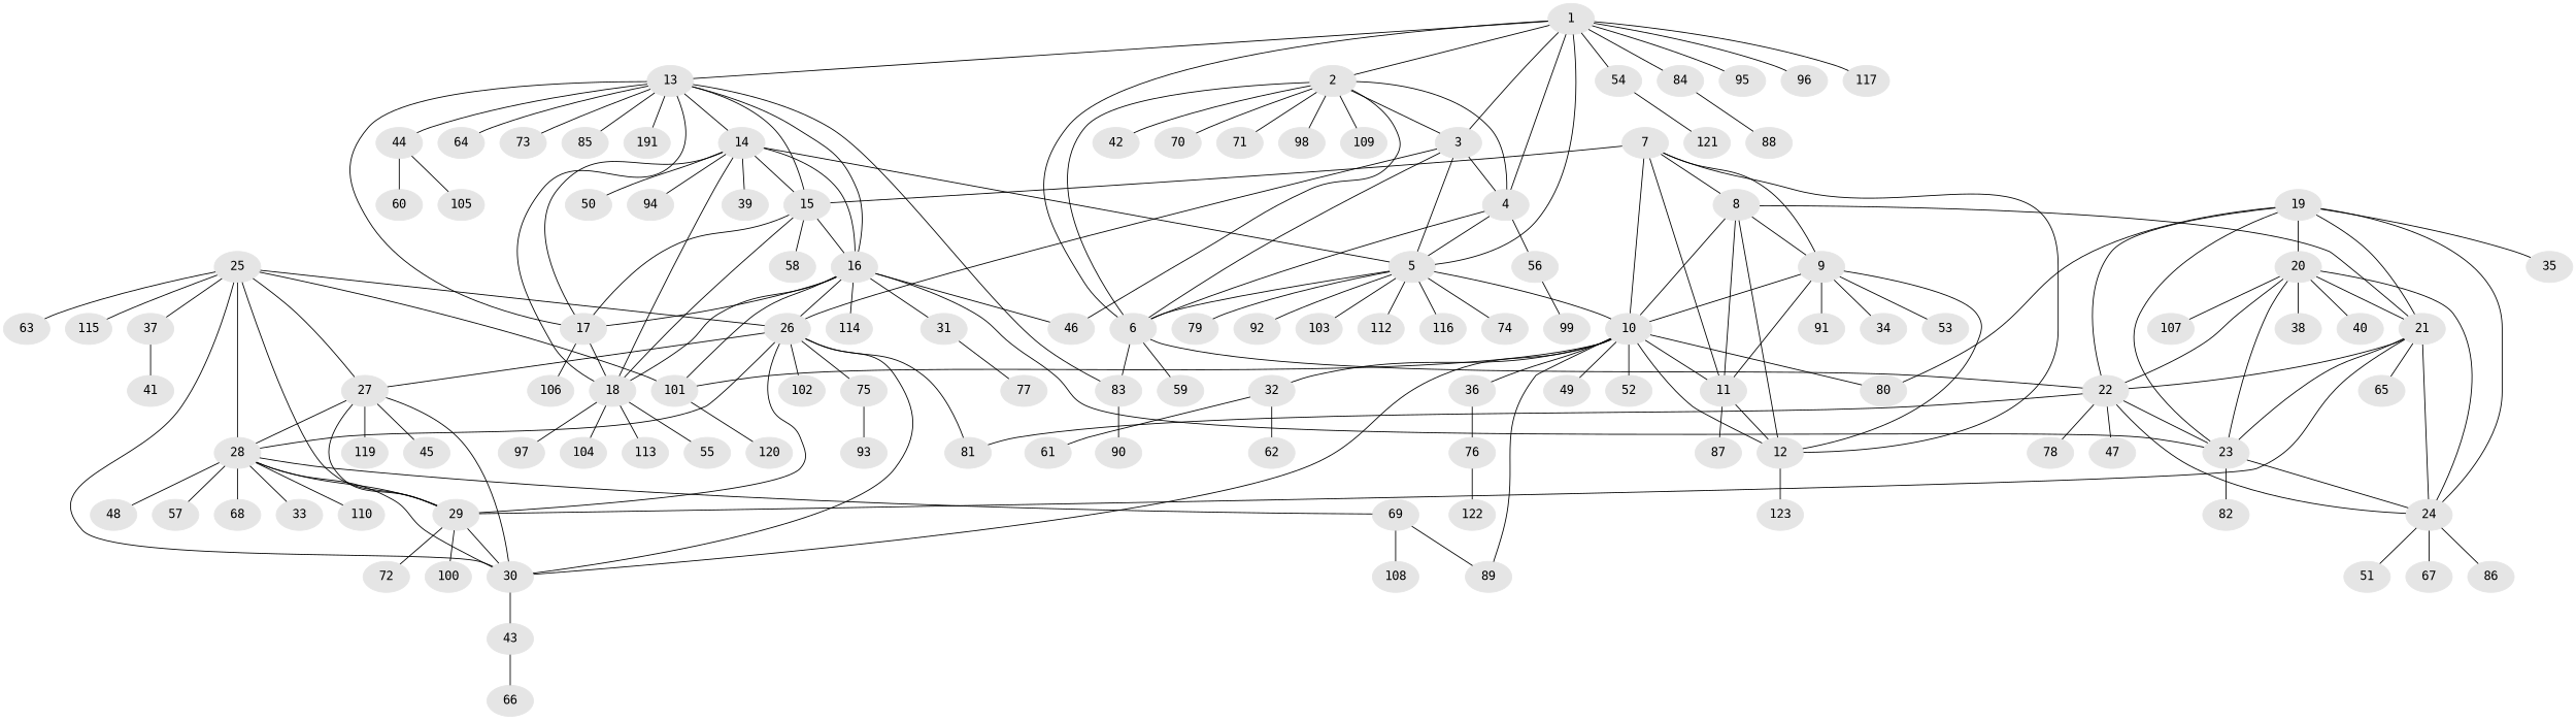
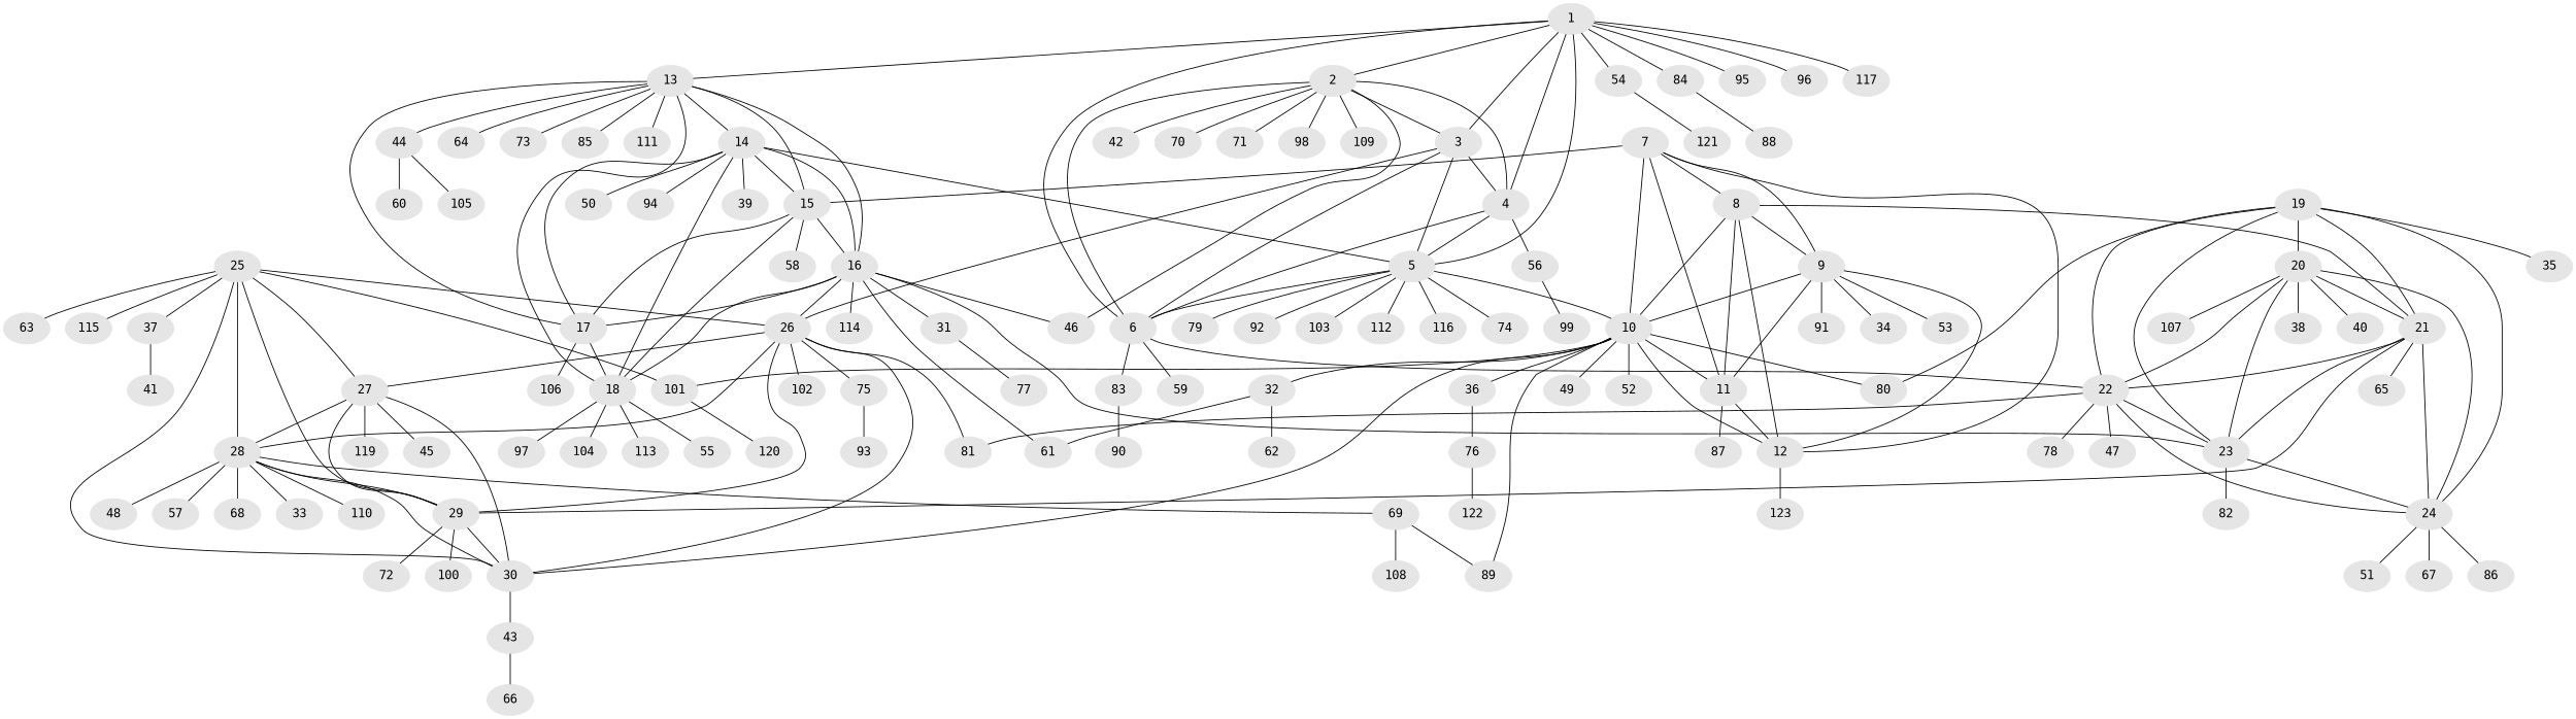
  graph {
    fontname="DejaVu Sans Mono"
    node [color=gray90 fontname="DejaVu Sans Mono" style=filled]
    edge [fontname="DejaVu Sans Mono"]
    1
    2
    3
    4
    5
    6
    13
    54
    84
    95
    96
    117
    42
    46
    70
    71
    98
    109
    26
    56
    10
    74
    79
    92
    103
    112
    116
    22
    59
    83
    15
    14
    16
    17
    18
    44
    64
    73
    85
-   111 [label=191]
+   111
    121
    88
    30
    29
    81
    27
    28
    75
    102
    99
    11
    12
    32
    36
    49
    52
    80
    89
    101
    23
    24
    47
    78
    90
    7
    8
    9
    21
    34
    53
    91
    87
    123
    58
    65
    43
    61
    62
    76
    120
    39
    50
    94
    31
    114
    106
    55
    97
    104
    113
    60
    105
    82
    77
    19
    20
    35
    38
    40
    107
    51
    67
    86
    72
    100
    25
    37
    63
    115
    45
    119
    33
    48
    57
    68
    69
    110
    41
    93
    108
    66
    122
    1 -- 2
    1 -- 3
    1 -- 4
    1 -- 5
    1 -- 6
    1 -- 13
    1 -- 54
    1 -- 84
    1 -- 95
    1 -- 96
    1 -- 117
    2 -- 3
    2 -- 4
    2 -- 6
    2 -- 42
    2 -- 46
    2 -- 70
    2 -- 71
    2 -- 98
    2 -- 109
    3 -- 4
    3 -- 5
    3 -- 6
    3 -- 26
    4 -- 5
    4 -- 6
    4 -- 56
    5 -- 6
    5 -- 10
    5 -- 74
    5 -- 79
    5 -- 92
    5 -- 103
    5 -- 112
    5 -- 116
    6 -- 22
    6 -- 59
    6 -- 83
-   13 -- 83
    13 -- 15
    13 -- 14
    13 -- 16
    13 -- 17
    13 -- 18
    13 -- 44
    13 -- 64
    13 -- 73
    13 -- 85
    13 -- 111
    54 -- 121
    84 -- 88
    26 -- 30
    26 -- 29
    26 -- 81
    26 -- 27
    26 -- 28
    26 -- 75
    26 -- 102
    56 -- 99
    10 -- 30
    10 -- 11
    10 -- 12
    10 -- 32
    10 -- 36
    10 -- 49
    10 -- 52
    10 -- 80
    10 -- 89
    10 -- 101
    22 -- 81
    22 -- 23
    22 -- 24
    22 -- 47
    22 -- 78
    83 -- 90
    15 -- 16
    15 -- 17
    15 -- 18
    15 -- 58
    14 -- 5
    14 -- 15
    14 -- 16
    14 -- 17
    14 -- 18
    14 -- 39
    14 -- 50
    14 -- 94
    16 -- 46
    16 -- 26
    16 -- 17
    16 -- 18
    16 -- 23
-   16 -- 101
+   16 -- 61
    16 -- 31
    16 -- 114
    17 -- 18
    17 -- 106
    18 -- 55
    18 -- 97
    18 -- 104
    18 -- 113
    44 -- 60
    44 -- 105
    30 -- 43
    29 -- 30
    29 -- 72
    29 -- 100
    27 -- 30
    27 -- 29
    27 -- 28
    27 -- 45
    27 -- 119
    28 -- 30
    28 -- 29
    28 -- 33
    28 -- 48
    28 -- 57
    28 -- 68
    28 -- 69
    28 -- 110
    75 -- 93
    11 -- 12
    11 -- 87
    12 -- 123
    32 -- 61
    32 -- 62
    36 -- 76
    101 -- 120
    23 -- 24
    23 -- 82
    24 -- 51
    24 -- 67
    24 -- 86
    7 -- 10
    7 -- 15
    7 -- 11
    7 -- 12
    7 -- 8
    7 -- 9
    8 -- 10
    8 -- 11
    8 -- 12
    8 -- 9
    8 -- 21
    9 -- 10
    9 -- 11
    9 -- 12
    9 -- 34
    9 -- 53
    9 -- 91
    21 -- 22
    21 -- 29
    21 -- 23
    21 -- 24
    21 -- 65
    43 -- 66
    76 -- 122
    31 -- 77
    19 -- 22
    19 -- 80
    19 -- 23
    19 -- 24
    19 -- 21
    19 -- 20
    19 -- 35
    20 -- 22
    20 -- 23
    20 -- 24
    20 -- 21
    20 -- 38
    20 -- 40
    20 -- 107
    25 -- 26
    25 -- 30
    25 -- 29
    25 -- 27
    25 -- 28
    25 -- 101
    25 -- 37
    25 -- 63
    25 -- 115
    37 -- 41
    69 -- 89
    69 -- 108
  }
